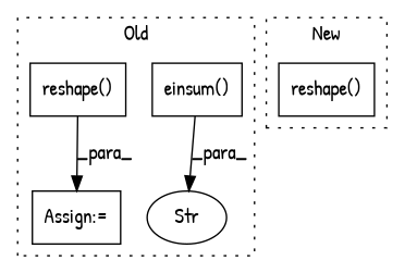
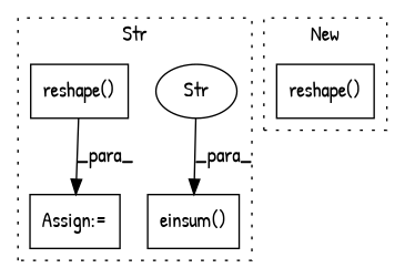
  digraph {
    fontname="Patrick Hand"
    node [a=75 fontname="Patrick Hand" shape=box]
    edge [fontname="Patrick Hand"]
    n1 [l="11,1" label="einsum()" s="1372,1435"]
    n2 [a=66 l=13 label=Str s=1383 shape=ellipse]
    n3 [l="21,1" label="reshape()" s="853,882"]
    n4 [a=68 l=3 label="Assign:=" s=1289]
    n5 [l="69,1" label="reshape()" s="713,790"]
    subgraph cluster_1 {
-     label=Old
+     label=Str
      style=dotted
      n1
      n2
      n3
      n4
    }
    subgraph cluster_2 {
      label=New
      style=dotted
      n5
    }
-   n1 -> n2 [label=_para_]
+   n2 -> n1 [label=_para_]
    n3 -> n4 [label=_para_]
  }
